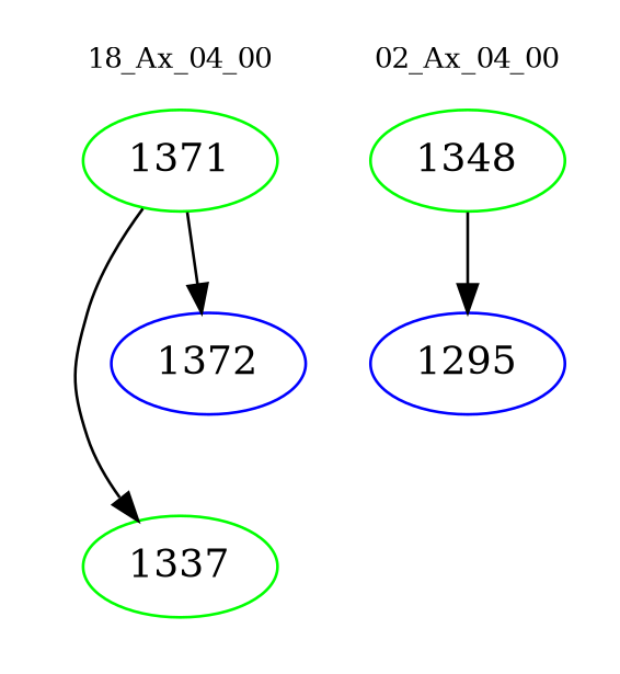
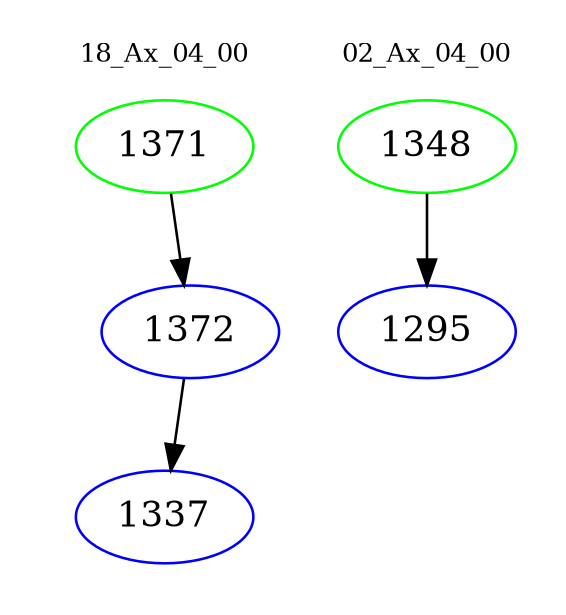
  digraph {
    node [color=green]
    edge [color=black]
    n1 [label=1371]
-   n2 [label=1337]
+   n2 [color=blue label=1337]
    n3 [color=blue label=1372]
    n4 [label=1348]
    n5 [color=blue label=1295]
    subgraph cluster_1 {
      color=white
      fontsize=10
      label="18_Ax_04_00"
      n1
      n2
      n3
    }
    subgraph cluster_2 {
      color=white
      fontsize=10
      label="02_Ax_04_00"
      n4
      n5
    }
-   n1 -> n2
+   n3 -> n2
    n1 -> n3
    n4 -> n5
  }
